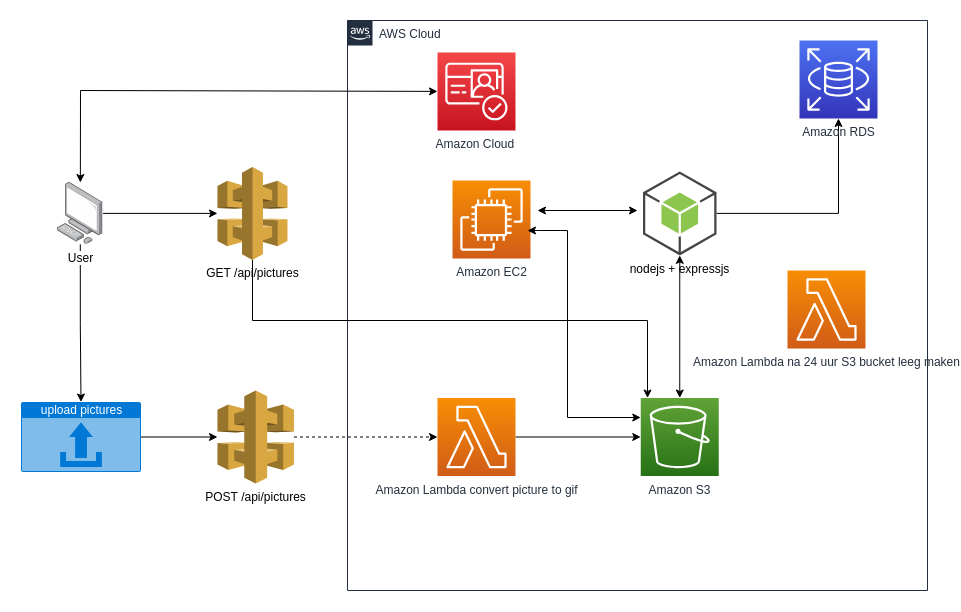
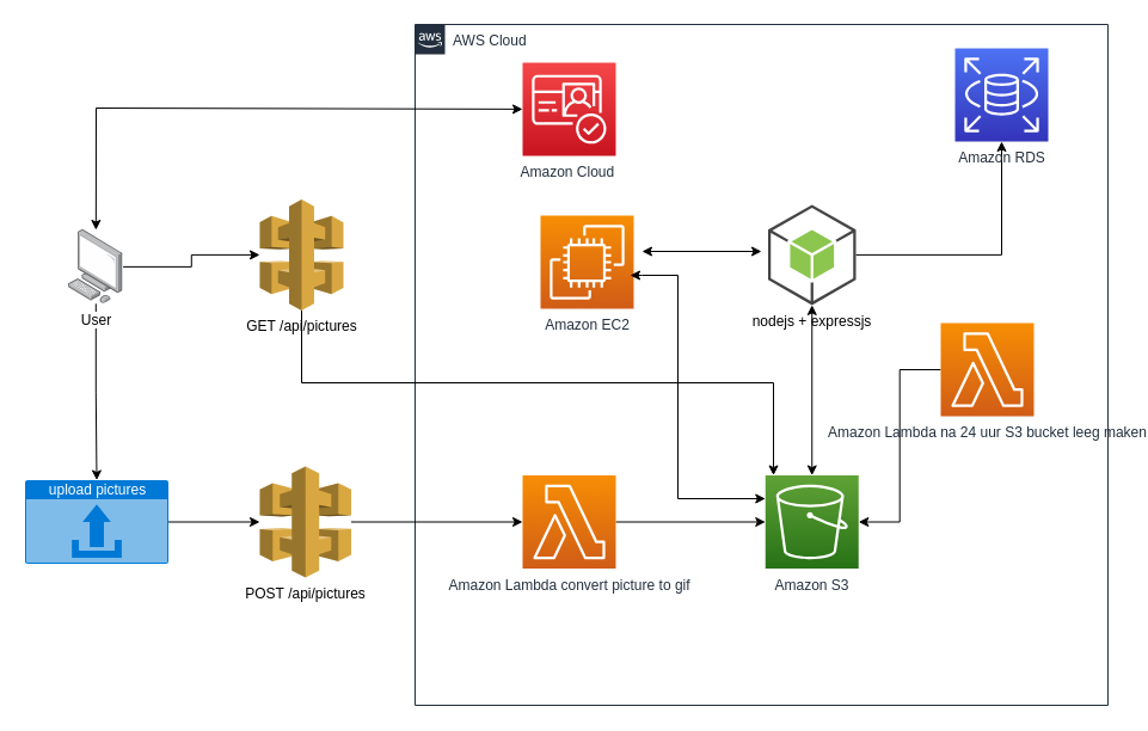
  <mxCell id="0" />
  <mxCell id="1" parent="0" />
  <mxCell id="2" style="edgeStyle=orthogonalEdgeStyle;rounded=0;orthogonalLoop=1;jettySize=auto;html=1;" parent="1" source="4" target="23" edge="1"><mxGeometry relative="1" as="geometry" /></mxCell>
  <mxCell id="3" style="edgeStyle=orthogonalEdgeStyle;rounded=0;orthogonalLoop=1;jettySize=auto;html=1;" parent="1" source="4" target="21" edge="1"><mxGeometry relative="1" as="geometry" /></mxCell>
- <mxCell id="4" value="User&lt;br&gt;" style="points=[];aspect=fixed;html=1;align=center;shadow=0;dashed=0;image;image=img/lib/allied_telesis/computer_and_terminals/Personal_Computer.svg;" parent="1" vertex="1"><mxGeometry x="57" y="182" width="45.6" height="61.8" as="geometry" /></mxCell>
+ <mxCell id="4" value="User&lt;br&gt;" style="points=[];aspect=fixed;html=1;align=center;shadow=0;dashed=0;image;image=img/lib/allied_telesis/computer_and_terminals/Personal_Computer.svg;" parent="1" vertex="1"><mxGeometry x="57" y="192" width="45.6" height="61.8" as="geometry" /></mxCell>
  <mxCell id="5" value="AWS Cloud" style="points=[[0,0],[0.25,0],[0.5,0],[0.75,0],[1,0],[1,0.25],[1,0.5],[1,0.75],[1,1],[0.75,1],[0.5,1],[0.25,1],[0,1],[0,0.75],[0,0.5],[0,0.25]];outlineConnect=0;gradientColor=none;html=1;whiteSpace=wrap;fontSize=12;fontStyle=0;container=1;pointerEvents=0;collapsible=0;recursiveResize=0;shape=mxgraph.aws4.group;grIcon=mxgraph.aws4.group_aws_cloud_alt;strokeColor=#232F3E;fillColor=none;verticalAlign=top;align=left;spacingLeft=30;fontColor=#232F3E;dashed=0;" parent="1" vertex="1"><mxGeometry x="347" y="20" width="580" height="570" as="geometry" /></mxCell>
  <mxCell id="6" value="Amazon Cloud&amp;nbsp;" style="sketch=0;points=[[0,0,0],[0.25,0,0],[0.5,0,0],[0.75,0,0],[1,0,0],[0,1,0],[0.25,1,0],[0.5,1,0],[0.75,1,0],[1,1,0],[0,0.25,0],[0,0.5,0],[0,0.75,0],[1,0.25,0],[1,0.5,0],[1,0.75,0]];outlineConnect=0;fontColor=#232F3E;gradientColor=#F54749;gradientDirection=north;fillColor=#C7131F;strokeColor=#ffffff;dashed=0;verticalLabelPosition=bottom;verticalAlign=top;align=center;html=1;fontSize=12;fontStyle=0;aspect=fixed;shape=mxgraph.aws4.resourceIcon;resIcon=mxgraph.aws4.cognito;" parent="5" vertex="1"><mxGeometry x="90" y="32" width="78" height="78" as="geometry" /></mxCell>
  <mxCell id="7" value="Amazon EC2" style="sketch=0;points=[[0,0,0],[0.25,0,0],[0.5,0,0],[0.75,0,0],[1,0,0],[0,1,0],[0.25,1,0],[0.5,1,0],[0.75,1,0],[1,1,0],[0,0.25,0],[0,0.5,0],[0,0.75,0],[1,0.25,0],[1,0.5,0],[1,0.75,0]];outlineConnect=0;fontColor=#232F3E;gradientColor=#F78E04;gradientDirection=north;fillColor=#D05C17;strokeColor=#ffffff;dashed=0;verticalLabelPosition=bottom;verticalAlign=top;align=center;html=1;fontSize=12;fontStyle=0;aspect=fixed;shape=mxgraph.aws4.resourceIcon;resIcon=mxgraph.aws4.ec2;" parent="5" vertex="1"><mxGeometry x="105" y="160" width="78" height="78" as="geometry" /></mxCell>
  <mxCell id="8" style="edgeStyle=orthogonalEdgeStyle;rounded=0;orthogonalLoop=1;jettySize=auto;html=1;" edge="1" parent="5" source="9" target="11"><mxGeometry relative="1" as="geometry" /></mxCell>
  <mxCell id="9" value="nodejs + expressjs&lt;br&gt;" style="outlineConnect=0;dashed=0;verticalLabelPosition=bottom;verticalAlign=top;align=center;html=1;shape=mxgraph.aws3.android;fillColor=#8CC64F;gradientColor=none;" parent="5" vertex="1"><mxGeometry x="295.5" y="150.9" width="73.5" height="84" as="geometry" /></mxCell>
  <mxCell id="10" value="Amazon S3" style="sketch=0;points=[[0,0,0],[0.25,0,0],[0.5,0,0],[0.75,0,0],[1,0,0],[0,1,0],[0.25,1,0],[0.5,1,0],[0.75,1,0],[1,1,0],[0,0.25,0],[0,0.5,0],[0,0.75,0],[1,0.25,0],[1,0.5,0],[1,0.75,0]];outlineConnect=0;fontColor=#232F3E;gradientColor=#60A337;gradientDirection=north;fillColor=#277116;strokeColor=#ffffff;dashed=0;verticalLabelPosition=bottom;verticalAlign=top;align=center;html=1;fontSize=12;fontStyle=0;aspect=fixed;shape=mxgraph.aws4.resourceIcon;resIcon=mxgraph.aws4.s3;" parent="5" vertex="1"><mxGeometry x="293.25" y="377.5" width="78" height="78" as="geometry" /></mxCell>
  <mxCell id="11" value="Amazon RDS" style="sketch=0;points=[[0,0,0],[0.25,0,0],[0.5,0,0],[0.75,0,0],[1,0,0],[0,1,0],[0.25,1,0],[0.5,1,0],[0.75,1,0],[1,1,0],[0,0.25,0],[0,0.5,0],[0,0.75,0],[1,0.25,0],[1,0.5,0],[1,0.75,0]];outlineConnect=0;fontColor=#232F3E;gradientColor=#4D72F3;gradientDirection=north;fillColor=#3334B9;strokeColor=#ffffff;dashed=0;verticalLabelPosition=bottom;verticalAlign=top;align=center;html=1;fontSize=12;fontStyle=0;aspect=fixed;shape=mxgraph.aws4.resourceIcon;resIcon=mxgraph.aws4.rds;" parent="5" vertex="1"><mxGeometry x="452" y="20" width="78" height="78" as="geometry" /></mxCell>
  <mxCell id="12" style="edgeStyle=orthogonalEdgeStyle;rounded=0;orthogonalLoop=1;jettySize=auto;html=1;entryX=0;entryY=0.5;entryDx=0;entryDy=0;entryPerimeter=0;" parent="5" source="13" target="10" edge="1"><mxGeometry relative="1" as="geometry" /></mxCell>
  <mxCell id="13" value="Amazon Lambda convert picture to gif" style="sketch=0;points=[[0,0,0],[0.25,0,0],[0.5,0,0],[0.75,0,0],[1,0,0],[0,1,0],[0.25,1,0],[0.5,1,0],[0.75,1,0],[1,1,0],[0,0.25,0],[0,0.5,0],[0,0.75,0],[1,0.25,0],[1,0.5,0],[1,0.75,0]];outlineConnect=0;fontColor=#232F3E;gradientColor=#F78E04;gradientDirection=north;fillColor=#D05C17;strokeColor=#ffffff;dashed=0;verticalLabelPosition=bottom;verticalAlign=top;align=center;html=1;fontSize=12;fontStyle=0;aspect=fixed;shape=mxgraph.aws4.resourceIcon;resIcon=mxgraph.aws4.lambda;" parent="5" vertex="1"><mxGeometry x="90" y="377.5" width="78" height="78" as="geometry" /></mxCell>
  <mxCell id="14" value="" style="endArrow=classic;startArrow=classic;html=1;rounded=0;" parent="5" edge="1"><mxGeometry width="50" height="50" relative="1" as="geometry"><mxPoint x="190" y="190" as="sourcePoint" /><mxPoint x="290" y="190" as="targetPoint" /></mxGeometry></mxCell>
  <mxCell id="15" value="" style="endArrow=classic;startArrow=classic;html=1;rounded=0;entryX=0.5;entryY=1;entryDx=0;entryDy=0;entryPerimeter=0;exitX=0.5;exitY=0;exitDx=0;exitDy=0;exitPerimeter=0;" parent="5" source="10" target="9" edge="1"><mxGeometry width="50" height="50" relative="1" as="geometry"><mxPoint x="60" y="280" as="sourcePoint" /><mxPoint x="110" y="230" as="targetPoint" /></mxGeometry></mxCell>
+ <mxCell id="16" style="edgeStyle=orthogonalEdgeStyle;rounded=0;orthogonalLoop=1;jettySize=auto;html=1;entryX=1;entryY=0.5;entryDx=0;entryDy=0;entryPerimeter=0;" edge="1" parent="5" source="17" target="10"><mxGeometry relative="1" as="geometry" /></mxCell>
  <mxCell id="17" value="Amazon Lambda na 24 uur S3 bucket leeg maken" style="sketch=0;points=[[0,0,0],[0.25,0,0],[0.5,0,0],[0.75,0,0],[1,0,0],[0,1,0],[0.25,1,0],[0.5,1,0],[0.75,1,0],[1,1,0],[0,0.25,0],[0,0.5,0],[0,0.75,0],[1,0.25,0],[1,0.5,0],[1,0.75,0]];outlineConnect=0;fontColor=#232F3E;gradientColor=#F78E04;gradientDirection=north;fillColor=#D05C17;strokeColor=#ffffff;dashed=0;verticalLabelPosition=bottom;verticalAlign=top;align=center;html=1;fontSize=12;fontStyle=0;aspect=fixed;shape=mxgraph.aws4.resourceIcon;resIcon=mxgraph.aws4.lambda;" vertex="1" parent="5"><mxGeometry x="440" y="250" width="78" height="78" as="geometry" /></mxCell>
- <mxCell id="18" style="edgeStyle=orthogonalEdgeStyle;rounded=0;orthogonalLoop=1;jettySize=auto;html=1;dashed=1;" parent="1" source="19" target="13" edge="1"><mxGeometry relative="1" as="geometry" /></mxCell>
+ <mxCell id="18" style="edgeStyle=orthogonalEdgeStyle;rounded=0;orthogonalLoop=1;jettySize=auto;html=1;" parent="1" source="19" target="13" edge="1"><mxGeometry relative="1" as="geometry" /></mxCell>
  <mxCell id="19" value="POST&amp;nbsp;/api/pictures" style="outlineConnect=0;dashed=0;verticalLabelPosition=bottom;verticalAlign=top;align=center;html=1;shape=mxgraph.aws3.api_gateway;fillColor=#D9A741;gradientColor=none;" parent="1" vertex="1"><mxGeometry x="217" y="390" width="76.5" height="93" as="geometry" /></mxCell>
  <mxCell id="20" style="edgeStyle=orthogonalEdgeStyle;rounded=0;orthogonalLoop=1;jettySize=auto;html=1;" parent="1" source="21" target="10" edge="1"><mxGeometry relative="1" as="geometry"><Array as="points"><mxPoint x="252" y="320" /><mxPoint x="647" y="320" /></Array></mxGeometry></mxCell>
  <mxCell id="21" value="GET /api/pictures&lt;br&gt;" style="outlineConnect=0;dashed=0;verticalLabelPosition=bottom;verticalAlign=top;align=center;html=1;shape=mxgraph.aws3.api_gateway;fillColor=#D9A741;gradientColor=none;" parent="1" vertex="1"><mxGeometry x="217" y="166.4" width="70" height="93" as="geometry" /></mxCell>
  <mxCell id="22" style="edgeStyle=orthogonalEdgeStyle;rounded=0;orthogonalLoop=1;jettySize=auto;html=1;" parent="1" source="23" target="19" edge="1"><mxGeometry relative="1" as="geometry" /></mxCell>
  <mxCell id="23" value="upload pictures&lt;br&gt;" style="html=1;strokeColor=none;fillColor=#0079D6;labelPosition=center;verticalLabelPosition=middle;verticalAlign=top;align=center;fontSize=12;outlineConnect=0;spacingTop=-6;fontColor=#FFFFFF;sketch=0;shape=mxgraph.sitemap.upload;" parent="1" vertex="1"><mxGeometry x="20.5" y="401.5" width="120" height="70" as="geometry" /></mxCell>
  <mxCell id="24" value="" style="endArrow=classic;startArrow=classic;html=1;rounded=0;" parent="1" source="4" target="6" edge="1"><mxGeometry width="50" height="50" relative="1" as="geometry"><mxPoint x="102.6" y="100" as="sourcePoint" /><mxPoint x="152.6" y="50" as="targetPoint" /><Array as="points"><mxPoint x="80" y="90" /></Array></mxGeometry></mxCell>
  <mxCell id="25" value="" style="endArrow=classic;startArrow=classic;html=1;rounded=0;exitX=0;exitY=0.25;exitDx=0;exitDy=0;exitPerimeter=0;" parent="1" source="10" edge="1"><mxGeometry width="50" height="50" relative="1" as="geometry"><mxPoint x="407" y="300" as="sourcePoint" /><mxPoint x="527" y="230" as="targetPoint" /><Array as="points"><mxPoint x="567" y="417" /><mxPoint x="567" y="230" /><mxPoint x="537" y="230" /></Array></mxGeometry></mxCell>
